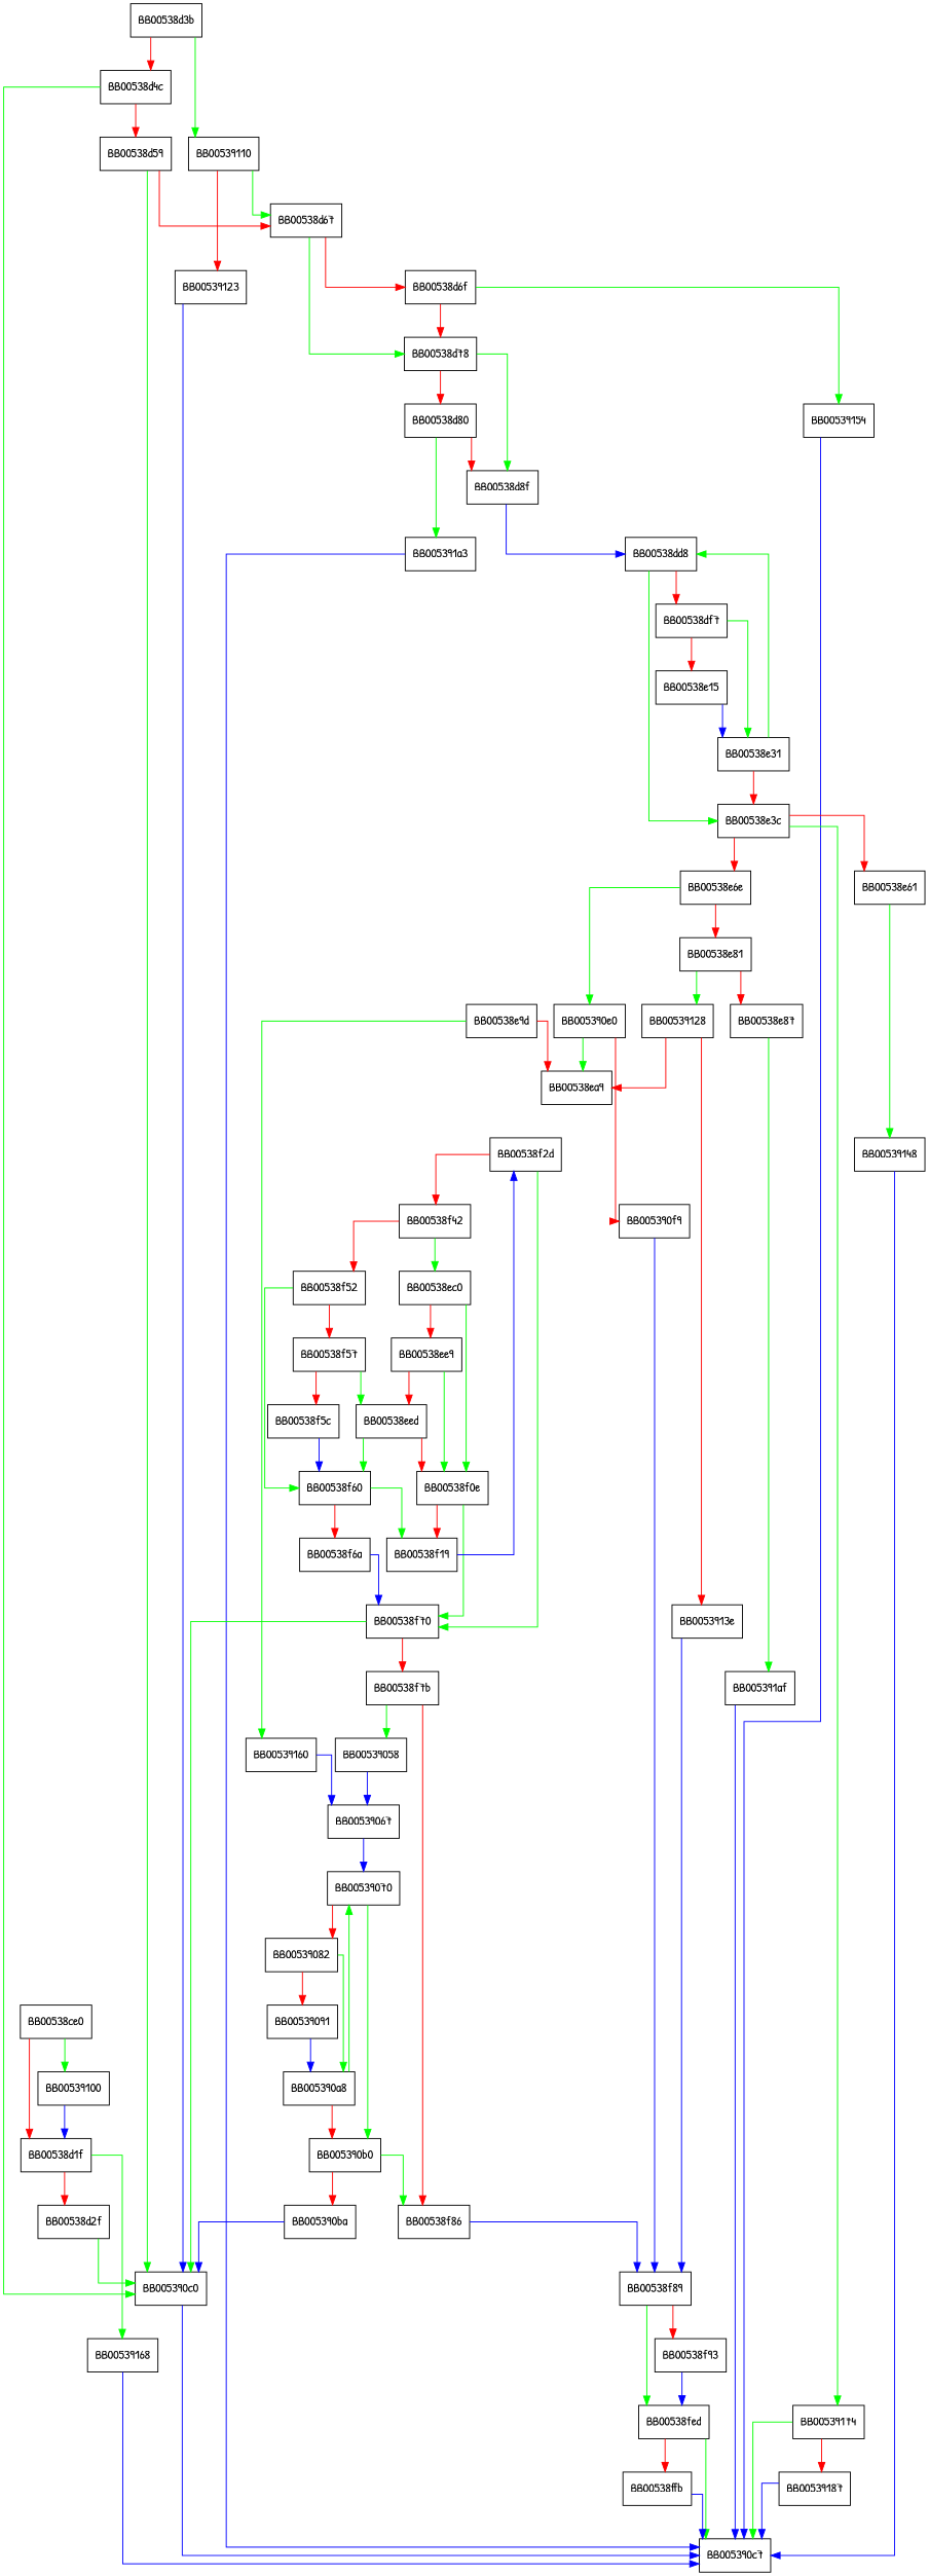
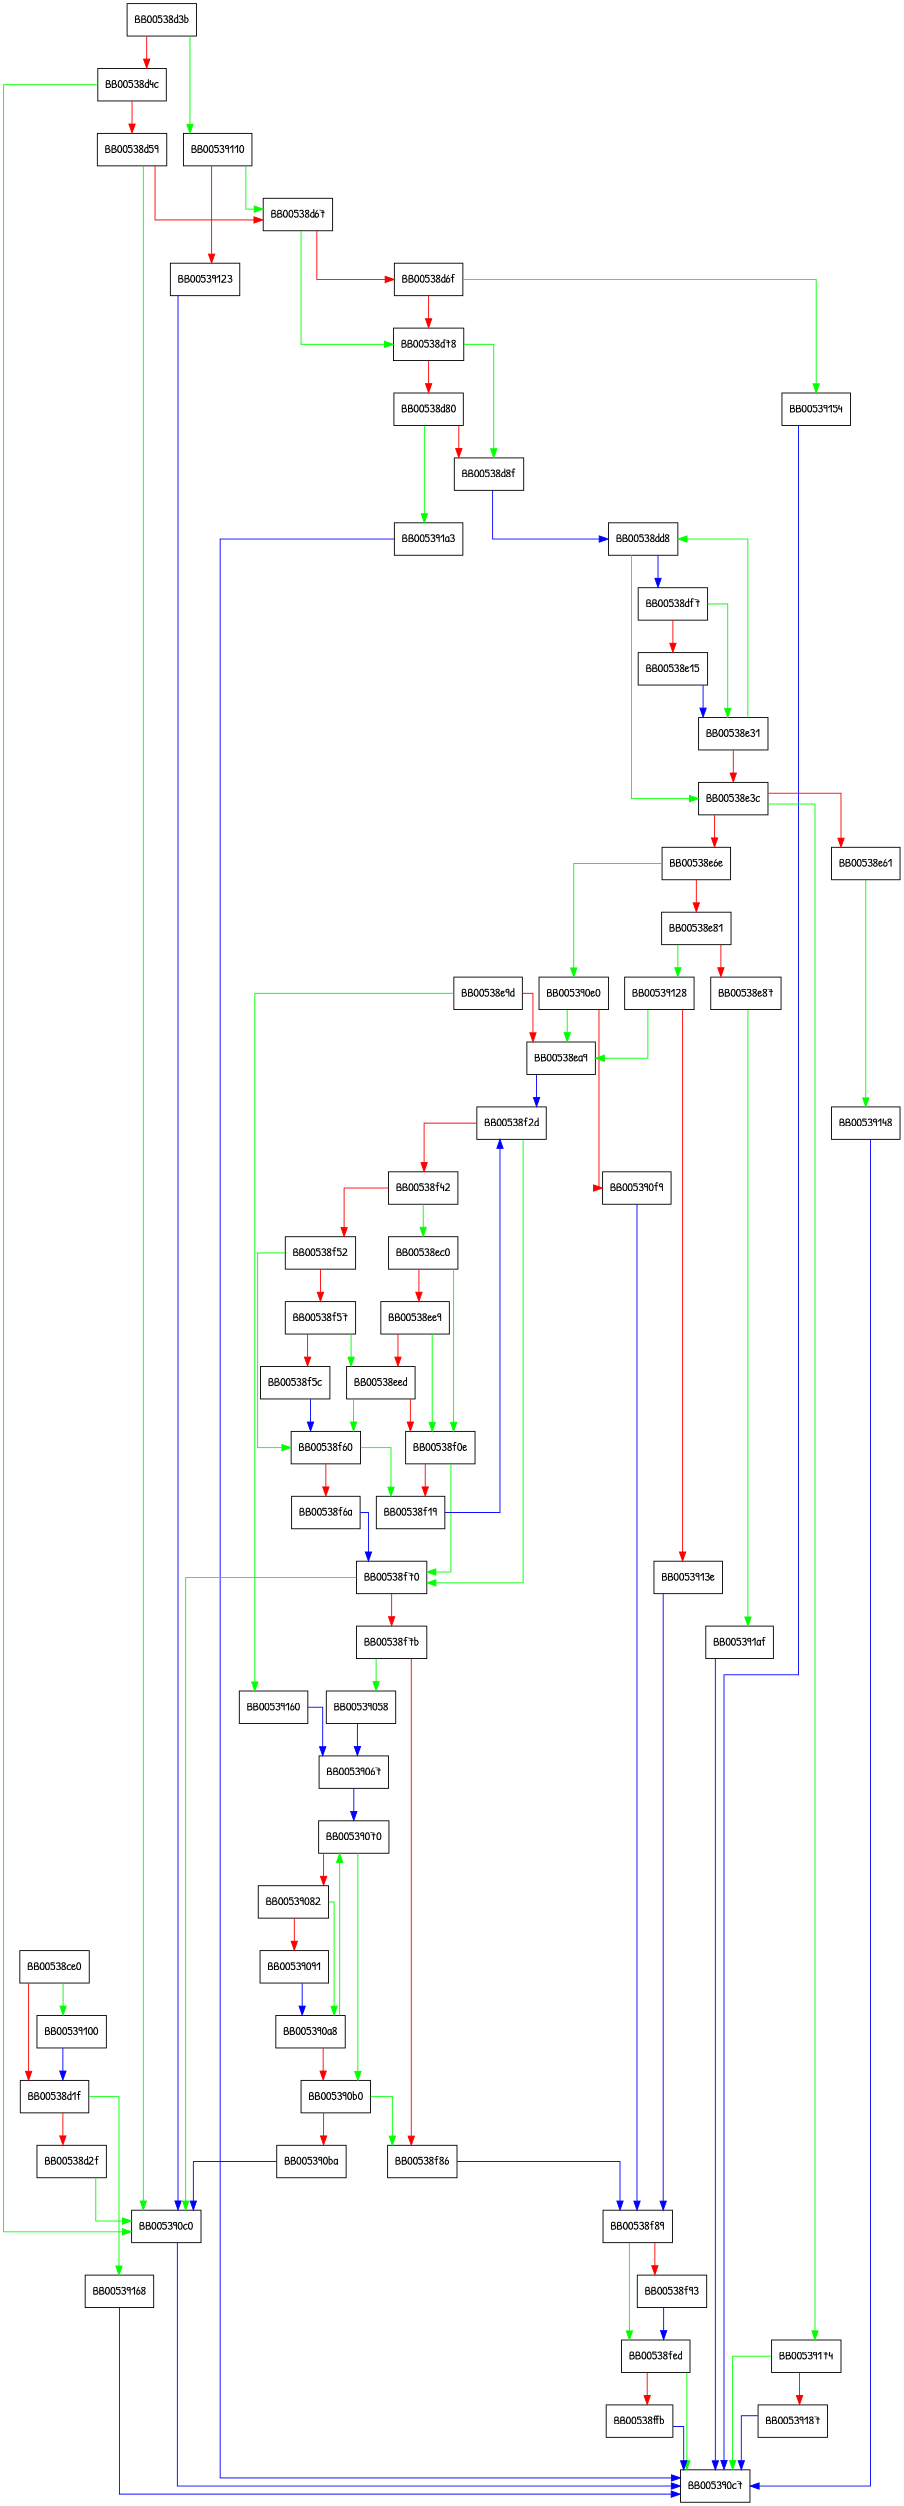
  digraph {
    fontname="Patrick Hand"
    splines=ortho
    node [fontname="Patrick Hand" shape=box]
    edge [color=green fontname="Patrick Hand"]
    BB00538ce0
    BB00539100
    BB00538d1f
    BB00539168
    BB00538d2f
    BB005390c7
    BB005390c0
    BB00538d3b
    BB00539110
    BB00538d4c
    BB00538d67
    BB00539123
    BB00538d59
    BB00538d78
    BB00538d6f
    BB00538d8f
    BB00538d80
    BB00539154
    BB00538dd8
    BB005391a3
    BB00538e3c
    BB00538df7
    BB00539174
    BB00538e61
    BB00538e6e
    BB00538e31
    n27 [label=BB00538e15]
    BB00539187
    BB00539148
    BB005390e0
    BB00538e81
    BB00538ea9
    BB005390f9
    BB00539128
    BB00538e87
    BB00538f2d
    BB00538f89
    BB0053913e
    BB005391af
    BB00538e9d
    BB00539160
    BB00539067
    BB00539070
    BB00538f70
    BB00538f42
    BB00538f7b
    BB00538ec0
    BB00538f52
    BB00538f0e
    n50 [label=BB00538ee9]
    BB00538f19
    BB00538eed
    BB00538f60
    BB00538f6a
    BB00539058
    BB00538f86
    BB00538f57
    BB00538f5c
    BB00538fed
    BB00538f93
    BB00538ffb
    BB005390b0
    BB00539082
    BB005390ba
    BB005390a8
    BB00539091
    BB00538ce0 -> BB00539100
    BB00538ce0 -> BB00538d1f [color=red]
    BB00539100 -> BB00538d1f [color=blue]
    BB00538d1f -> BB00539168
    BB00538d1f -> BB00538d2f [color=red]
    BB00539168 -> BB005390c7 [color=blue]
    BB00538d2f -> BB005390c0
    BB005390c0 -> BB005390c7 [color=blue]
    BB00538d3b -> BB00539110
    BB00538d3b -> BB00538d4c [color=red]
    BB00539110 -> BB00538d67
    BB00539110 -> BB00539123 [color=red]
    BB00538d4c -> BB005390c0
    BB00538d4c -> BB00538d59 [color=red]
    BB00538d67 -> BB00538d78
    BB00538d67 -> BB00538d6f [color=red]
    BB00539123 -> BB005390c0 [color=blue]
    BB00538d59 -> BB005390c0
    BB00538d59 -> BB00538d67 [color=red]
    BB00538d78 -> BB00538d8f
    BB00538d78 -> BB00538d80 [color=red]
    BB00538d6f -> BB00538d78 [color=red]
    BB00538d6f -> BB00539154
    BB00538d8f -> BB00538dd8 [color=blue]
    BB00538d80 -> BB00538d8f [color=red]
    BB00538d80 -> BB005391a3
    BB00539154 -> BB005390c7 [color=blue]
    BB00538dd8 -> BB00538e3c
-   BB00538dd8 -> BB00538df7 [color=red]
+   BB00538dd8 -> BB00538df7 [color=blue]
    BB005391a3 -> BB005390c7 [color=blue]
    BB00538e3c -> BB00539174
    BB00538e3c -> BB00538e61 [color=red]
    BB00538e3c -> BB00538e6e [color=red]
    BB00538df7 -> BB00538e31
    BB00538df7 -> n27 [color=red]
    BB00539174 -> BB005390c7
    BB00539174 -> BB00539187 [color=red]
    BB00538e61 -> BB00539148
    BB00538e6e -> BB005390e0
    BB00538e6e -> BB00538e81 [color=red]
    BB00538e31 -> BB00538dd8
    BB00538e31 -> BB00538e3c [color=red]
    n27 -> BB00538e31 [color=blue]
    BB00539187 -> BB005390c7 [color=blue]
    BB00539148 -> BB005390c7 [color=blue]
    BB005390e0 -> BB00538ea9
    BB005390e0 -> BB005390f9 [color=red]
    BB00538e81 -> BB00539128
    BB00538e81 -> BB00538e87 [color=red]
+   BB00538ea9 -> BB00538f2d [color=blue]
    BB005390f9 -> BB00538f89 [color=blue]
-   BB00539128 -> BB00538ea9 [color=red]
+   BB00539128 -> BB00538ea9
    BB00539128 -> BB0053913e [color=red]
    BB00538e87 -> BB005391af
    BB00538f2d -> BB00538f70
    BB00538f2d -> BB00538f42 [color=red]
    BB00538f89 -> BB00538fed
    BB00538f89 -> BB00538f93 [color=red]
    BB0053913e -> BB00538f89 [color=blue]
    BB005391af -> BB005390c7 [color=blue]
    BB00538e9d -> BB00538ea9 [color=red]
    BB00538e9d -> BB00539160
    BB00539160 -> BB00539067 [color=blue]
    BB00539067 -> BB00539070 [color=blue]
    BB00539070 -> BB005390b0
    BB00539070 -> BB00539082 [color=red]
    BB00538f70 -> BB005390c0
    BB00538f70 -> BB00538f7b [color=red]
    BB00538f42 -> BB00538ec0
    BB00538f42 -> BB00538f52 [color=red]
    BB00538f7b -> BB00539058
    BB00538f7b -> BB00538f86 [color=red]
    BB00538ec0 -> BB00538f0e
    BB00538ec0 -> n50 [color=red]
    BB00538f52 -> BB00538f60
    BB00538f52 -> BB00538f57 [color=red]
    BB00538f0e -> BB00538f70
    BB00538f0e -> BB00538f19 [color=red]
    n50 -> BB00538f0e
    n50 -> BB00538eed [color=red]
    BB00538f19 -> BB00538f2d [color=blue]
    BB00538eed -> BB00538f0e [color=red]
    BB00538eed -> BB00538f60
    BB00538f60 -> BB00538f19
    BB00538f60 -> BB00538f6a [color=red]
    BB00538f6a -> BB00538f70 [color=blue]
    BB00539058 -> BB00539067 [color=blue]
    BB00538f86 -> BB00538f89 [color=blue]
    BB00538f57 -> BB00538eed
    BB00538f57 -> BB00538f5c [color=red]
    BB00538f5c -> BB00538f60 [color=blue]
    BB00538fed -> BB005390c7
    BB00538fed -> BB00538ffb [color=red]
    BB00538f93 -> BB00538fed [color=blue]
    BB00538ffb -> BB005390c7 [color=blue]
    BB005390b0 -> BB00538f86
    BB005390b0 -> BB005390ba [color=red]
    BB00539082 -> BB005390a8
    BB00539082 -> BB00539091 [color=red]
    BB005390ba -> BB005390c0 [color=blue]
    BB005390a8 -> BB00539070
    BB005390a8 -> BB005390b0 [color=red]
    BB00539091 -> BB005390a8 [color=blue]
  }
